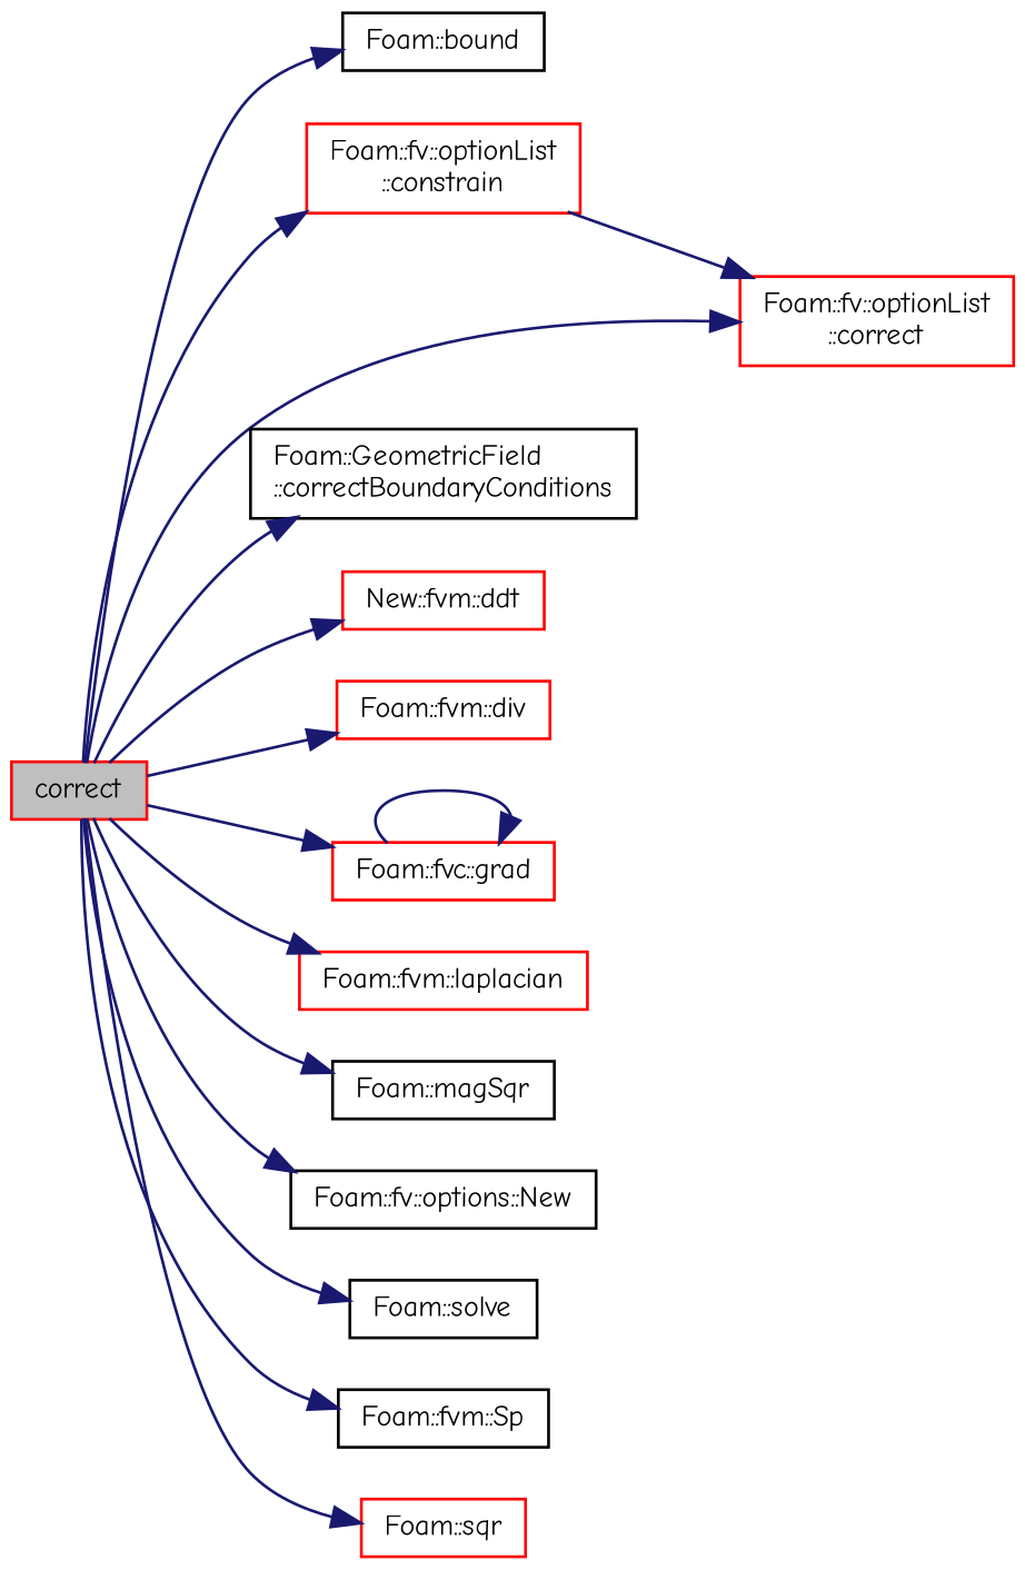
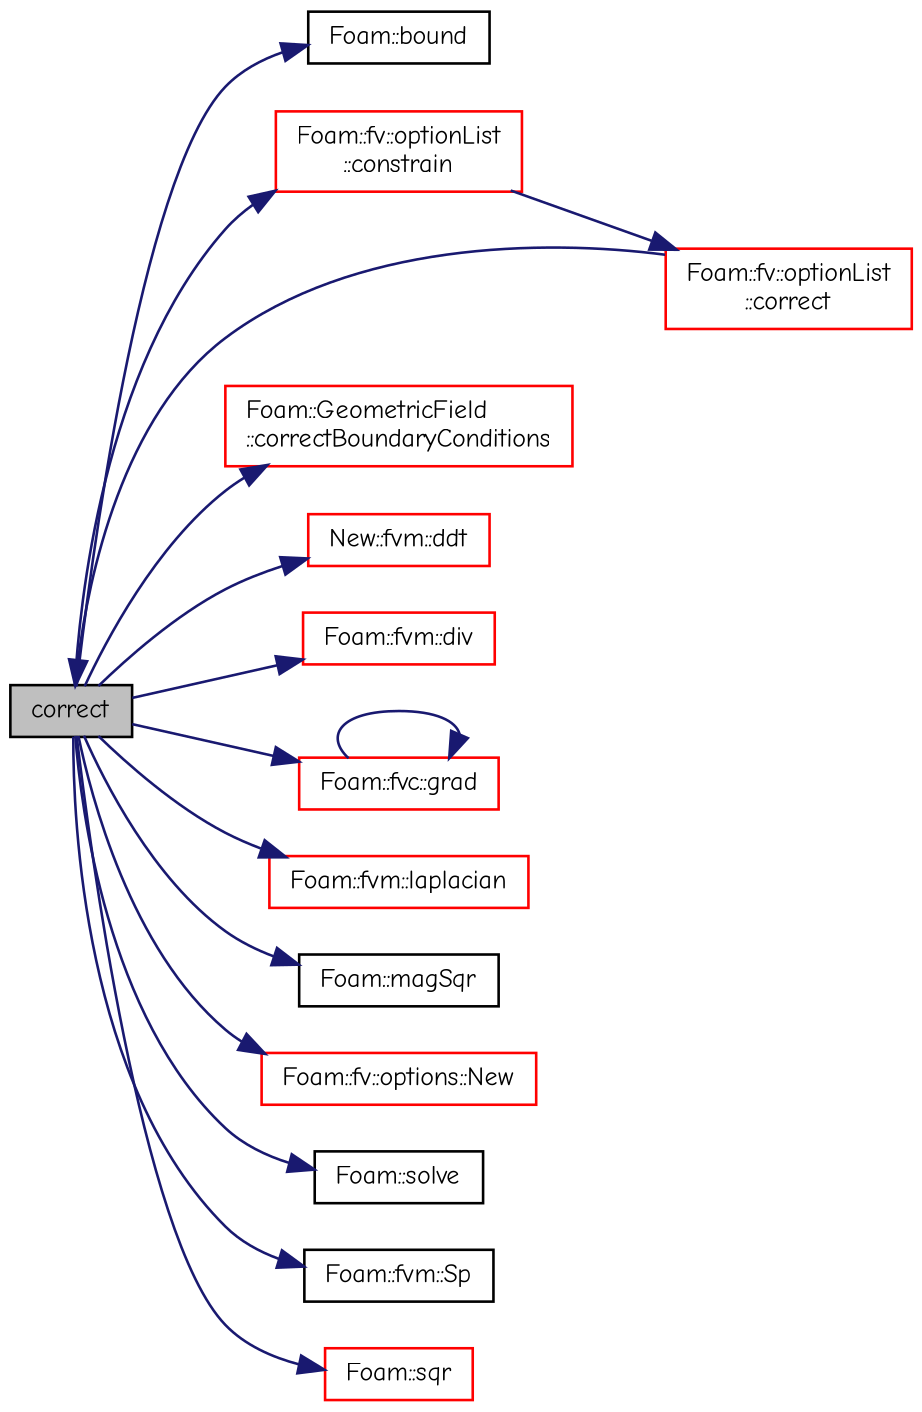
  digraph {
    fontname="Comic Neue"
    rankdir=LR
    node [color=red fontname="Comic Neue" fontsize=10 shape=record]
    edge [color=midnightblue fontname="Comic Neue" fontsize=10 labelfontname=Helvetica labelfontsize=10 style=solid]
-   n1 [fillcolor=grey75 fontcolor=black height=0.2 label=correct style=filled width=0.4]
+   n1 [color=black fillcolor=grey75 fontcolor=black height=0.2 label=correct style=filled width=0.4]
    n2 [color=black height=0.2 label="Foam::bound" width=0.4]
    n3 [height=0.2 label="Foam::fv::optionList\l::constrain" width=0.4]
    n4 [height=0.2 label="Foam::fv::optionList\l::correct" width=0.4]
-   n5 [color=black height=0.2 label="Foam::GeometricField\l::correctBoundaryConditions" width=0.4]
+   n5 [height=0.2 label="Foam::GeometricField\l::correctBoundaryConditions" width=0.4]
    n6 [height=0.2 label="New::fvm::ddt" width=0.4]
    n7 [height=0.2 label="Foam::fvm::div" width=0.4]
    n8 [height=0.2 label="Foam::fvc::grad" width=0.4]
    n9 [height=0.2 label="Foam::fvm::laplacian" width=0.4]
    n10 [color=black height=0.2 label="Foam::magSqr" width=0.4]
-   n11 [color=black height=0.2 label="Foam::fv::options::New" width=0.4]
+   n11 [height=0.2 label="Foam::fv::options::New" width=0.4]
    n12 [color=black height=0.2 label="Foam::solve" width=0.4]
    n13 [color=black height=0.2 label="Foam::fvm::Sp" width=0.4]
    n14 [height=0.2 label="Foam::sqr" width=0.4]
    n1 -> n2
    n1 -> n3
-   n1 -> n4
+   n4 -> n1
    n1 -> n5
    n1 -> n6
    n1 -> n7
    n1 -> n8
    n1 -> n9
    n1 -> n10
    n1 -> n11
    n1 -> n12
    n1 -> n13
    n1 -> n14
    n3 -> n4
    n8 -> n8
  }
